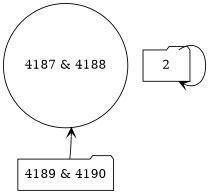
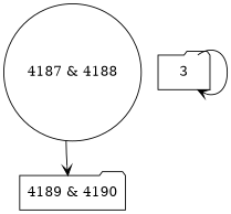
  digraph {
    node [shape=folder]
    edge [arrowhead=vee style=solid]
    n1 [label="4187 & 4188" shape=circle]
    n2 [label="4189 & 4190"]
-   2
-   n2 -> n1
+   2 [label=3]
+   n1 -> n2
    2 -> 2
  }
